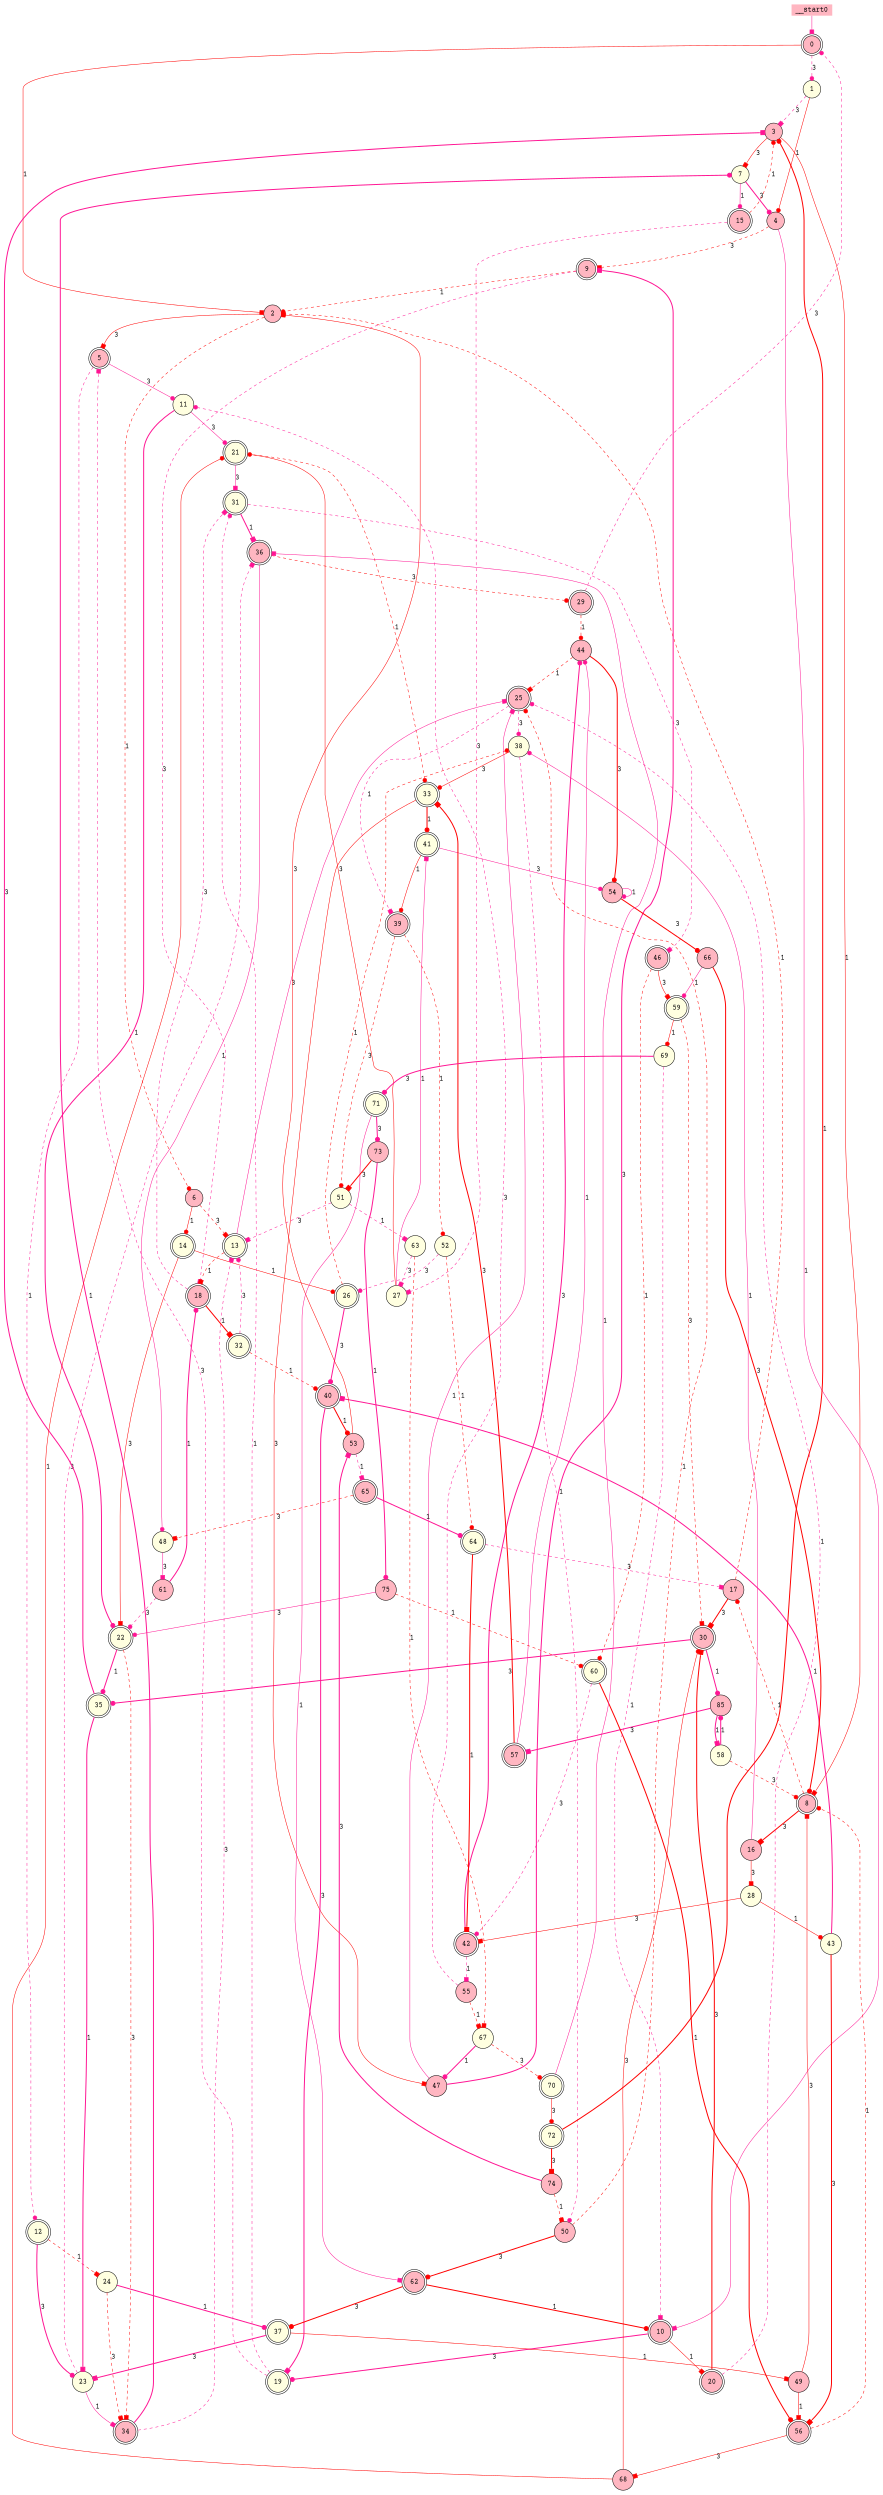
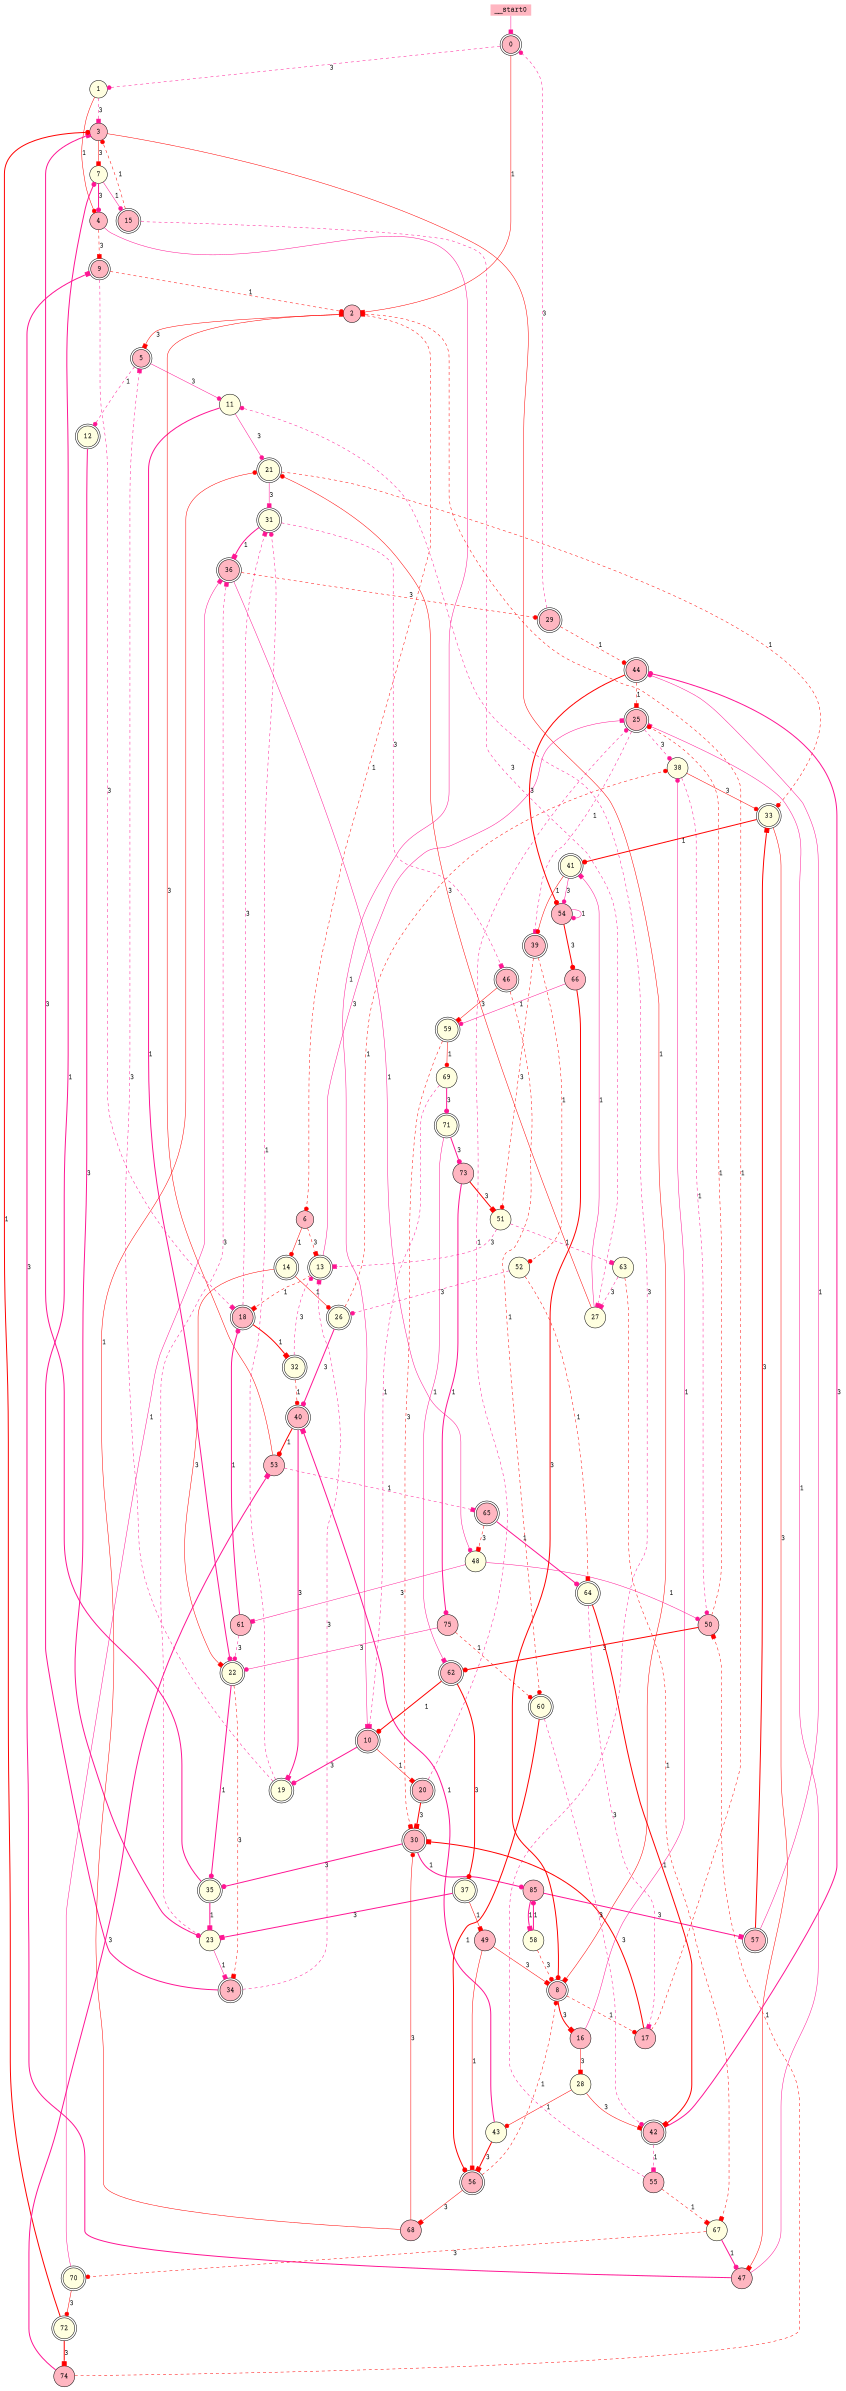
  digraph {
    fontname="Courier Prime"
    node [fillcolor=lightpink fontname="Courier Prime" shape=doublecircle style=filled]
    edge [arrowhead=dot color=deeppink fontname="Courier Prime" style=dashed]
    n1 [label=0]
    n2 [fillcolor=lightyellow label=1 shape=circle]
    n3 [label=2 shape=circle]
    n4 [label=3 shape=circle]
    n5 [label=4 shape=circle]
    n6 [label=5]
    n7 [label=6 shape=circle]
    n8 [fillcolor=lightyellow label=7 shape=circle]
    n9 [label=8]
    n10 [label=9]
    n11 [label=10]
    n12 [fillcolor=lightyellow label=11 shape=circle]
    n13 [fillcolor=lightyellow label=12]
    n14 [fillcolor=lightyellow label=13]
    n15 [fillcolor=lightyellow label=14]
    n16 [label=15]
    n17 [label=16 shape=circle]
    n18 [label=17 shape=circle]
    n19 [label=18]
    n20 [fillcolor=lightyellow label=19]
    n21 [label=20]
    n22 [fillcolor=lightyellow label=21]
    n23 [fillcolor=lightyellow label=22]
    n24 [fillcolor=lightyellow label=23 shape=circle]
-   n25 [fillcolor=lightyellow label=24 shape=circle]
    n26 [label=25]
    n27 [fillcolor=lightyellow label=26]
    n28 [fillcolor=lightyellow label=27 shape=circle]
    n29 [fillcolor=lightyellow label=28 shape=circle]
    n30 [fillcolor=lightyellow label=38 shape=circle]
    n31 [label=30]
    n32 [fillcolor=lightyellow label=31]
    n33 [fillcolor=lightyellow label=32]
    n34 [fillcolor=lightyellow label=33]
    n35 [label=34]
    n36 [fillcolor=lightyellow label=35]
    n37 [label=36]
    n38 [fillcolor=lightyellow label=37]
    n39 [label=39]
    n40 [label=40]
    n41 [fillcolor=lightyellow label=41]
    n42 [label=42]
    n43 [fillcolor=lightyellow label=43 shape=circle]
    n44 [label=29]
-   n45 [label=44 shape=circle]
+   n45 [label=44]
    n46 [label=85 shape=circle]
    n47 [label=46]
    n48 [label=47 shape=circle]
    n49 [fillcolor=lightyellow label=48 shape=circle]
    n50 [label=49 shape=circle]
    n51 [label=50 shape=circle]
    n52 [fillcolor=lightyellow label=51 shape=circle]
    n53 [fillcolor=lightyellow label=52 shape=circle]
    n54 [label=53 shape=circle]
    n55 [label=54 shape=circle]
    n56 [label=55 shape=circle]
    n57 [label=56]
    n58 [label=57]
    n59 [fillcolor=lightyellow label=58 shape=circle]
    n60 [fillcolor=lightyellow label=59]
    n61 [fillcolor=lightyellow label=60]
    n62 [label=61 shape=circle]
    n63 [label=62]
    n64 [fillcolor=lightyellow label=63 shape=circle]
    n65 [fillcolor=lightyellow label=64]
    n66 [label=65]
    n67 [label=66 shape=circle]
    n68 [fillcolor=lightyellow label=67 shape=circle]
    n69 [label=68 shape=circle]
    n70 [fillcolor=lightyellow label=69 shape=circle]
    n71 [fillcolor=lightyellow label=70]
    n72 [fillcolor=lightyellow label=71]
    n73 [fillcolor=lightyellow label=72]
    n74 [label=73 shape=circle]
    n75 [label=74 shape=circle]
    n76 [label=75 shape=circle]
    __start0 [height=0 shape=none width=0]
    n1 -> n2 [label=3]
    n1 -> n3 [arrowhead=box color=red label=1 style=solid]
    n2 -> n4 [arrowhead=box label=3]
    n2 -> n5 [color=red label=1 style=solid]
    n3 -> n6 [arrowhead=box color=red label=3 style=solid]
    n3 -> n7 [color=red label=1]
    n4 -> n8 [arrowhead=box color=red label=3 style=solid]
    n4 -> n9 [arrowhead=box color=red label=1 style=solid]
    n5 -> n10 [arrowhead=box color=red label=3]
    n5 -> n11 [arrowhead=box label=1 style=solid]
    n6 -> n12 [label=3 style=solid]
    n6 -> n13 [label=1]
    n7 -> n14 [arrowhead=box color=red label=3]
    n7 -> n15 [color=red label=1 style=solid]
    n8 -> n5 [label=3 style=bold]
    n8 -> n16 [label=1 style=solid]
    n9 -> n17 [arrowhead=box color=red label=3 style=bold]
    n9 -> n18 [color=red label=1]
    n10 -> n3 [color=red label=1]
    n10 -> n19 [arrowhead=box label=3]
    n11 -> n20 [label=3 style=bold]
    n11 -> n21 [arrowhead=box color=red label=1 style=solid]
    n12 -> n22 [label=3 style=solid]
    n12 -> n23 [label=1 style=bold]
    n13 -> n24 [label=3 style=bold]
-   n13 -> n25 [arrowhead=box color=red label=1]
    n14 -> n19 [arrowhead=box color=red label=1]
    n14 -> n26 [arrowhead=box label=3 style=solid]
    n15 -> n23 [arrowhead=box color=red label=3 style=solid]
    n15 -> n27 [color=red label=1 style=solid]
    n16 -> n4 [color=red label=1]
    n16 -> n28 [arrowhead=box label=3]
    n17 -> n29 [arrowhead=box color=red label=3 style=solid]
    n17 -> n30 [label=1 style=solid]
    n18 -> n3 [arrowhead=box color=red label=1]
    n18 -> n31 [arrowhead=box color=red label=3 style=bold]
    n19 -> n32 [arrowhead=box label=3]
    n19 -> n33 [arrowhead=box color=red label=1 style=bold]
    n20 -> n6 [arrowhead=box label=3]
    n20 -> n32 [label=1]
    n21 -> n26 [label=1]
    n21 -> n31 [arrowhead=box color=red label=3 style=bold]
    n22 -> n32 [arrowhead=box label=3 style=solid]
    n22 -> n34 [color=red label=1]
    n23 -> n35 [arrowhead=box color=red label=3]
    n23 -> n36 [label=1 style=bold]
    n24 -> n35 [arrowhead=box label=1 style=solid]
    n24 -> n37 [arrowhead=box label=3]
-   n25 -> n35 [arrowhead=box color=red label=3]
-   n25 -> n38 [label=1 style=bold]
    n26 -> n30 [label=3]
    n26 -> n39 [arrowhead=box label=1]
    n27 -> n30 [color=red label=1]
    n27 -> n40 [label=3 style=bold]
    n28 -> n22 [color=red label=3 style=solid]
    n28 -> n41 [arrowhead=box label=1 style=solid]
    n29 -> n42 [arrowhead=box color=red label=3 style=solid]
    n29 -> n43 [color=red label=1 style=solid]
    n30 -> n34 [color=red label=3 style=solid]
    n30 -> n51 [label=1]
    n31 -> n36 [label=3 style=bold]
    n31 -> n46 [label=1 style=bold]
    n32 -> n37 [arrowhead=box label=1 style=bold]
    n32 -> n47 [arrowhead=box label=3]
    n33 -> n14 [label=3]
    n33 -> n40 [color=red label=1]
    n34 -> n41 [color=red label=1 style=bold]
    n34 -> n48 [arrowhead=box color=red label=3 style=solid]
    n35 -> n8 [label=1 style=bold]
    n35 -> n14 [arrowhead=box label=3]
    n36 -> n4 [arrowhead=box label=3 style=bold]
    n36 -> n24 [arrowhead=box label=1 style=bold]
    n37 -> n44 [color=red label=3]
    n37 -> n49 [label=1 style=solid]
    n38 -> n24 [arrowhead=box label=3 style=bold]
    n38 -> n50 [arrowhead=box color=red label=1 style=solid]
    n39 -> n52 [color=red label=3]
    n39 -> n53 [color=red label=1]
    n40 -> n20 [arrowhead=box label=3 style=bold]
    n40 -> n54 [color=red label=1 style=bold]
    n41 -> n39 [color=red label=1 style=solid]
    n41 -> n55 [label=3 style=solid]
    n42 -> n45 [label=3 style=bold]
    n42 -> n56 [arrowhead=box label=1]
    n43 -> n40 [arrowhead=box label=1 style=bold]
    n43 -> n57 [arrowhead=box color=red label=3 style=bold]
    n44 -> n1 [label=3]
    n44 -> n45 [color=red label=1]
    n45 -> n26 [arrowhead=box color=red label=1]
    n45 -> n55 [color=red label=3 style=bold]
    n46 -> n58 [arrowhead=box label=3 style=bold]
    n46 -> n59 [arrowhead=box label=1 style=bold]
    n47 -> n60 [arrowhead=box color=red label=3 style=solid]
    n47 -> n61 [color=red label=1]
    n48 -> n10 [arrowhead=box label=3 style=bold]
    n48 -> n26 [arrowhead=box label=1 style=solid]
+   n49 -> n51 [label=1 style=solid]
    n49 -> n62 [arrowhead=box label=3 style=solid]
    n50 -> n9 [arrowhead=box color=red label=3 style=solid]
    n50 -> n57 [arrowhead=box color=red label=1 style=solid]
    n51 -> n26 [color=red label=1]
    n51 -> n63 [color=red label=3 style=bold]
    n52 -> n14 [arrowhead=box label=3]
    n52 -> n64 [arrowhead=box label=1]
    n53 -> n27 [label=3]
-   n53 -> n65 [color=red label=1]
+   n53 -> n65 [arrowhead=box color=red label=1]
    n54 -> n3 [arrowhead=box color=red label=3 style=solid]
    n54 -> n66 [arrowhead=box label=1]
    n55 -> n55 [label=1 style=solid]
    n55 -> n67 [color=red label=3 style=bold]
    n56 -> n12 [label=3]
    n56 -> n68 [arrowhead=box color=red label=1]
    n57 -> n9 [color=red label=1]
    n57 -> n69 [arrowhead=box color=red label=3 style=solid]
    n58 -> n34 [arrowhead=box color=red label=3 style=bold]
    n58 -> n45 [label=1 style=solid]
    n59 -> n9 [color=red label=3]
    n59 -> n46 [label=1 style=bold]
    n60 -> n31 [arrowhead=box color=red label=3]
    n60 -> n70 [color=red label=1 style=solid]
    n61 -> n42 [label=3]
    n61 -> n57 [color=red label=1 style=bold]
    n62 -> n19 [label=1 style=bold]
    n62 -> n23 [label=3]
    n63 -> n11 [color=red label=1 style=bold]
    n63 -> n38 [color=red label=3 style=bold]
    n64 -> n28 [arrowhead=box label=3]
    n64 -> n68 [arrowhead=box color=red label=1]
    n65 -> n18 [arrowhead=box label=3]
    n65 -> n42 [arrowhead=box color=red label=1 style=bold]
    n66 -> n49 [arrowhead=box color=red label=3]
    n66 -> n65 [label=1 style=bold]
    n67 -> n9 [color=red label=3 style=bold]
    n67 -> n60 [label=1 style=solid]
    n68 -> n48 [label=1 style=bold]
    n68 -> n71 [color=red label=3]
    n69 -> n22 [color=red label=1 style=solid]
    n69 -> n31 [color=red label=3 style=solid]
    n70 -> n11 [arrowhead=box label=1]
    n70 -> n72 [label=3 style=bold]
    n71 -> n37 [arrowhead=box label=1 style=solid]
    n71 -> n73 [color=red label=3 style=solid]
    n72 -> n63 [arrowhead=box label=1 style=solid]
    n72 -> n74 [label=3 style=bold]
    n73 -> n4 [color=red label=1 style=bold]
    n73 -> n75 [arrowhead=box color=red label=3 style=bold]
    n74 -> n52 [arrowhead=box color=red label=3 style=bold]
    n74 -> n76 [label=1 style=bold]
    n75 -> n51 [arrowhead=box color=red label=1]
    n75 -> n54 [arrowhead=box label=3 style=bold]
    n76 -> n23 [label=3 style=solid]
    n76 -> n61 [color=red label=1]
    __start0 -> n1 [arrowhead=box style=solid]
  }
